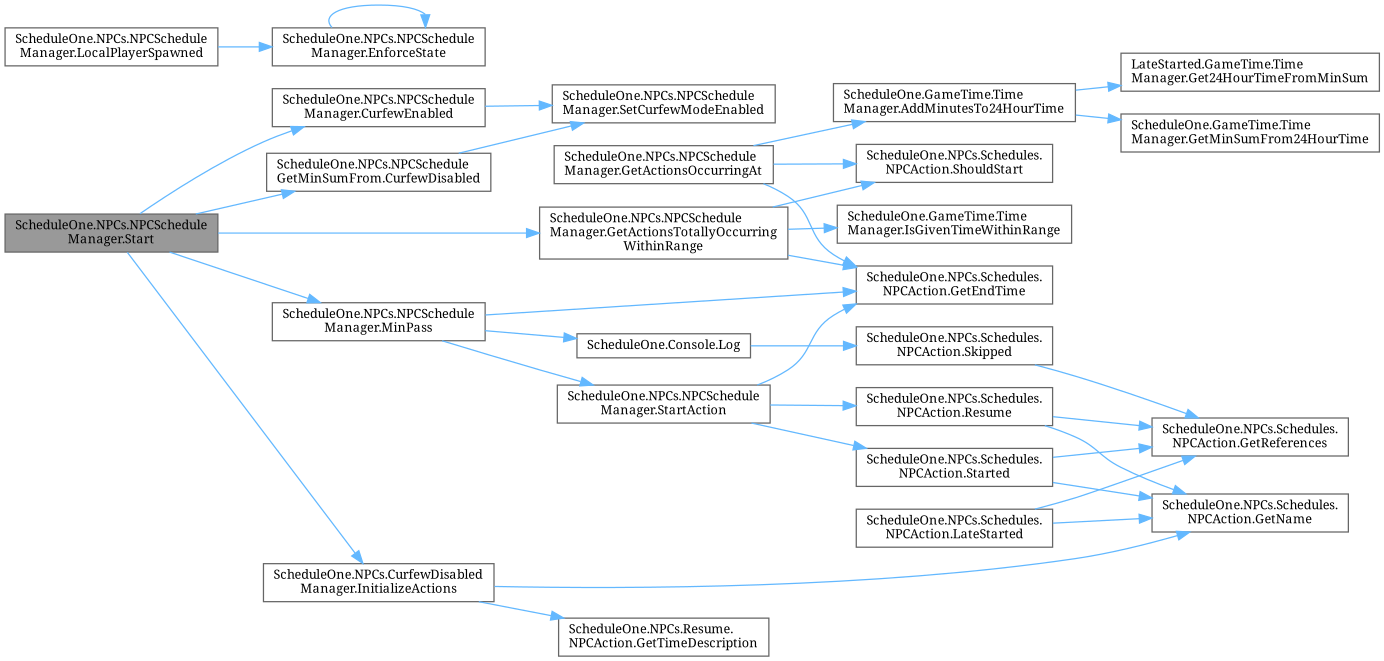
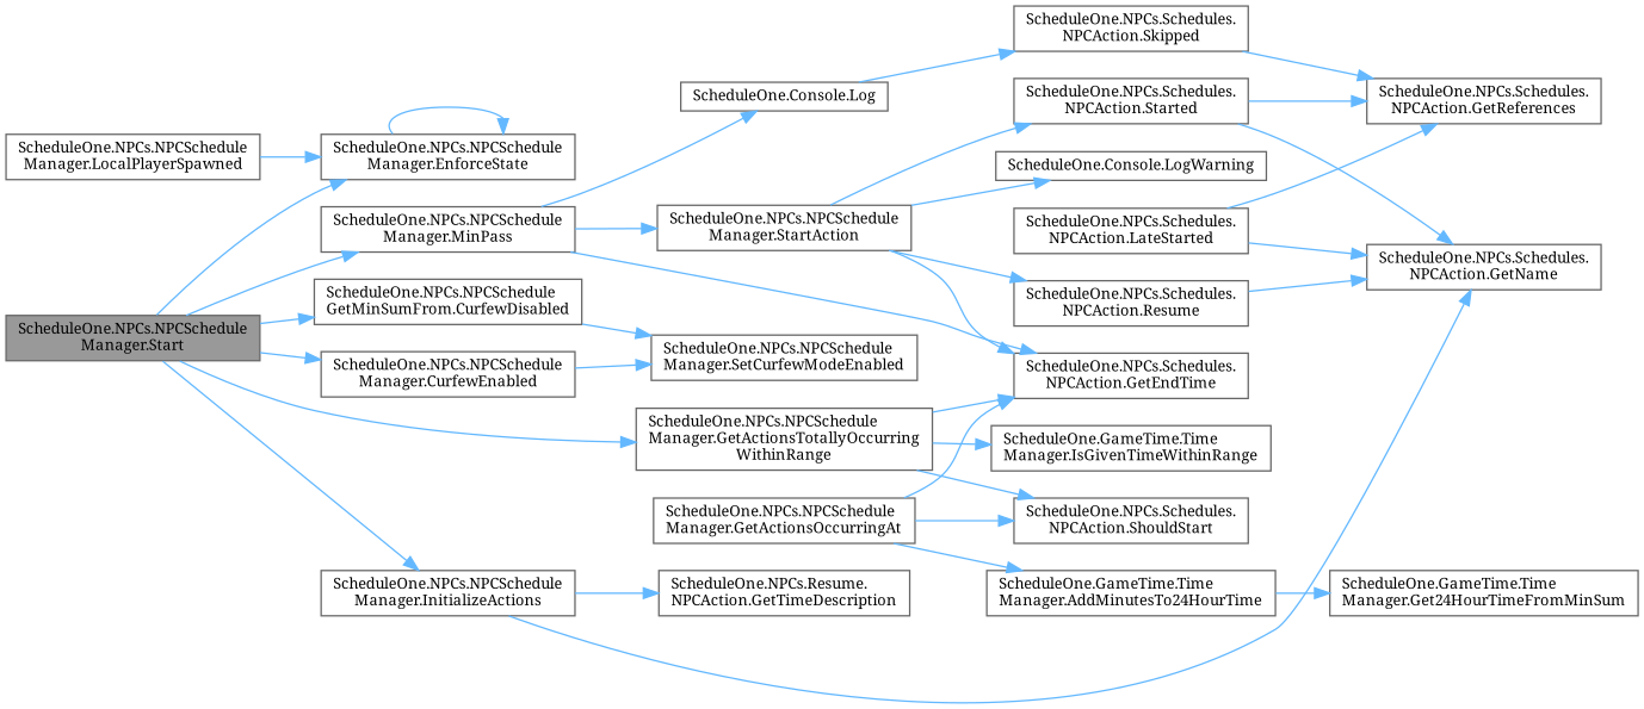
  digraph {
    fontname="Noto Serif"
    rankdir=LR
    node [color=grey40 fillcolor=white fontname="Noto Serif" fontsize=10 shape=box style=filled]
    edge [color=steelblue1 fontname="Noto Serif" fontsize=10 labelfontname=Helvetica labelfontsize=10 style=solid]
    n1 [color=gray40 fillcolor=grey60 fontcolor=black height=0.2 label="ScheduleOne.NPCs.NPCSchedule\lManager.Start" width=0.4]
    n2 [height=0.2 label="ScheduleOne.NPCs.NPCSchedule\lGetMinSumFrom.CurfewDisabled" width=0.4]
    n3 [height=0.2 label="ScheduleOne.NPCs.NPCSchedule\lManager.CurfewEnabled" width=0.4]
    n4 [height=0.2 label="ScheduleOne.NPCs.NPCSchedule\lManager.EnforceState" width=0.4]
    n5 [height=0.2 label="ScheduleOne.NPCs.NPCSchedule\lManager.GetActionsTotallyOccurring\lWithinRange" width=0.4]
-   n6 [height=0.2 label="ScheduleOne.NPCs.CurfewDisabled\lManager.InitializeActions" width=0.4]
+   n6 [height=0.2 label="ScheduleOne.NPCs.NPCSchedule\lManager.InitializeActions" width=0.4]
    n7 [height=0.2 label="ScheduleOne.NPCs.NPCSchedule\lManager.MinPass" width=0.4]
    n8 [height=0.2 label="ScheduleOne.NPCs.NPCSchedule\lManager.SetCurfewModeEnabled" width=0.4]
    n9 [height=0.2 label="ScheduleOne.NPCs.Schedules.\lNPCAction.GetEndTime" width=0.4]
    n10 [height=0.2 label="ScheduleOne.GameTime.Time\lManager.IsGivenTimeWithinRange" width=0.4]
    n11 [height=0.2 label="ScheduleOne.NPCs.Schedules.\lNPCAction.ShouldStart" width=0.4]
    n12 [height=0.2 label="ScheduleOne.NPCs.Schedules.\lNPCAction.GetName" width=0.4]
    n13 [height=0.2 label="ScheduleOne.NPCs.Resume.\lNPCAction.GetTimeDescription" width=0.4]
    n14 [height=0.2 label="ScheduleOne.NPCs.NPCSchedule\lManager.LocalPlayerSpawned" width=0.4]
    n15 [height=0.2 label="ScheduleOne.Console.Log" width=0.4]
    n16 [height=0.2 label="ScheduleOne.NPCs.NPCSchedule\lManager.StartAction" width=0.4]
    n17 [height=0.2 label="ScheduleOne.NPCs.NPCSchedule\lManager.GetActionsOccurringAt" width=0.4]
    n18 [height=0.2 label="ScheduleOne.GameTime.Time\lManager.AddMinutesTo24HourTime" width=0.4]
    n19 [height=0.2 label="ScheduleOne.NPCs.Schedules.\lNPCAction.Skipped" width=0.4]
    n20 [height=0.2 label="ScheduleOne.NPCs.Schedules.\lNPCAction.GetReferences" width=0.4]
+   n21 [height=0.2 label="ScheduleOne.Console.LogWarning" width=0.4]
    n22 [height=0.2 label="ScheduleOne.NPCs.Schedules.\lNPCAction.Resume" width=0.4]
    n23 [height=0.2 label="ScheduleOne.NPCs.Schedules.\lNPCAction.Started" width=0.4]
-   n24 [height=0.2 label="LateStarted.GameTime.Time\lManager.Get24HourTimeFromMinSum" width=0.4]
-   n25 [height=0.2 label="ScheduleOne.GameTime.Time\lManager.GetMinSumFrom24HourTime" width=0.4]
+   n24 [height=0.2 label="ScheduleOne.GameTime.Time\lManager.Get24HourTimeFromMinSum" width=0.4]
    n26 [height=0.2 label="ScheduleOne.NPCs.Schedules.\lNPCAction.LateStarted" width=0.4]
    n1 -> n2
    n1 -> n3
+   n1 -> n4
    n1 -> n5
    n1 -> n6
    n1 -> n7
    n2 -> n8
    n3 -> n8
    n4 -> n4
    n5 -> n9
    n5 -> n10
    n5 -> n11
    n6 -> n12
    n6 -> n13
    n7 -> n9
    n7 -> n15
    n7 -> n16
    n14 -> n4
    n15 -> n19
    n16 -> n9
+   n16 -> n21
    n16 -> n22
    n16 -> n23
    n17 -> n9
    n17 -> n11
    n17 -> n18
    n18 -> n24
-   n18 -> n25
    n19 -> n20
    n22 -> n12
-   n22 -> n20
    n23 -> n12
    n23 -> n20
    n26 -> n12
    n26 -> n20
  }
